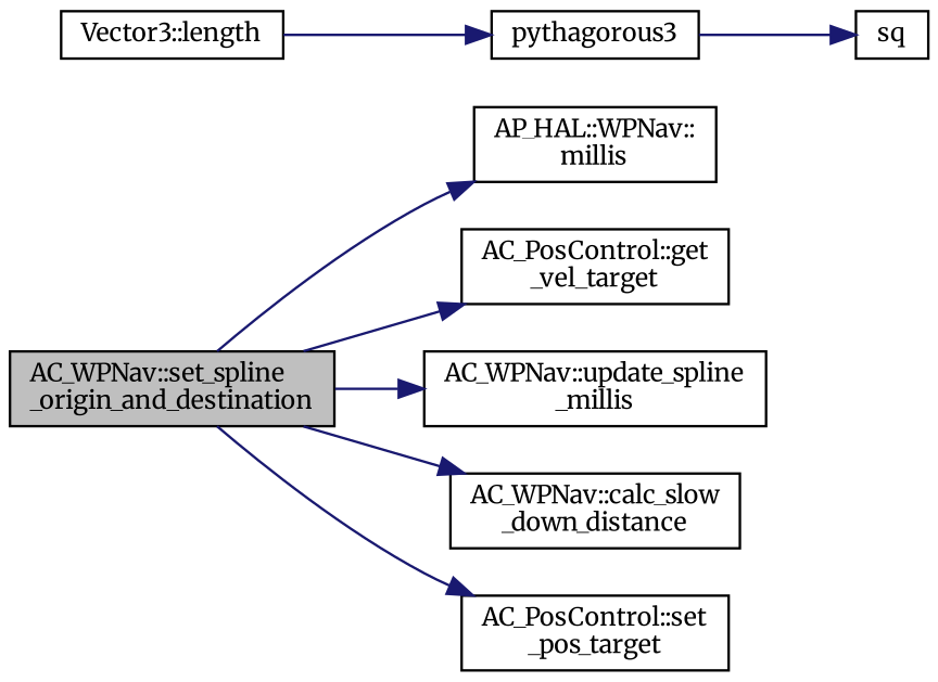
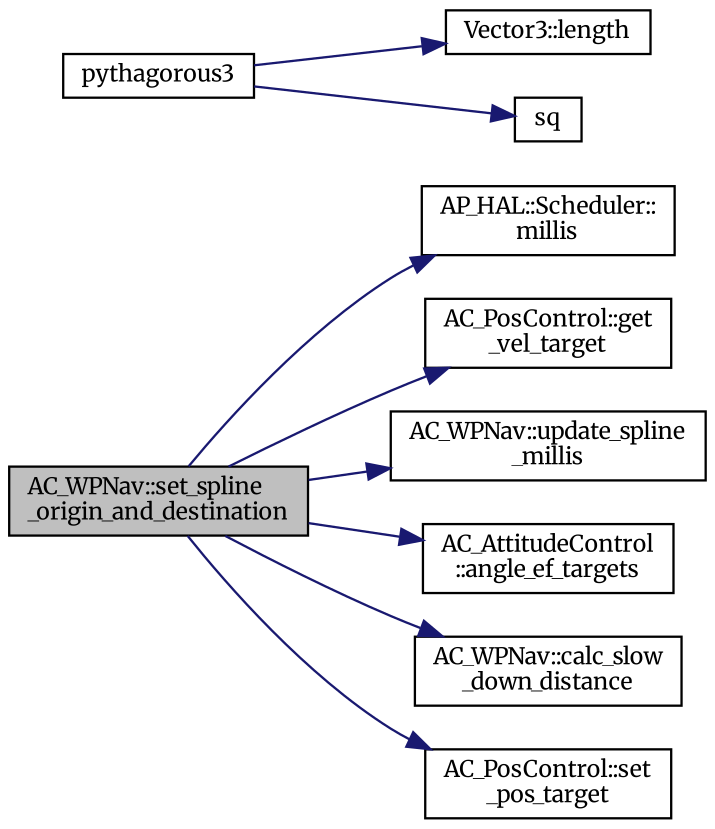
  digraph {
    fontname=Merriweather
    rankdir=LR
    node [color=black fillcolor=white fontname=Merriweather fontsize=10 shape=record style=filled]
    edge [color=midnightblue fontname=Merriweather fontsize=10 labelfontname=Helvetica labelfontsize=10 style=solid]
    n1 [fillcolor=grey75 fontcolor=black height=0.2 label="AC_WPNav::set_spline\l_origin_and_destination" width=0.4]
-   n2 [height=0.2 label="AP_HAL::WPNav::\lmillis" width=0.4]
+   n2 [height=0.2 label="AP_HAL::Scheduler::\lmillis" width=0.4]
    n3 [height=0.2 label="AC_PosControl::get\l_vel_target" width=0.4]
    n4 [height=0.2 label="AC_WPNav::update_spline\l_millis" width=0.4]
+   n5 [height=0.2 label="AC_AttitudeControl\l::angle_ef_targets" width=0.4]
    n6 [height=0.2 label="AC_WPNav::calc_slow\l_down_distance" width=0.4]
    n7 [height=0.2 label="AC_PosControl::set\l_pos_target" width=0.4]
    n8 [height=0.2 label="Vector3::length" width=0.4]
    n9 [height=0.2 label=pythagorous3 width=0.4]
    n10 [height=0.2 label=sq width=0.4]
    n1 -> n2
    n1 -> n3
    n1 -> n4
+   n1 -> n5
    n1 -> n6
    n1 -> n7
-   n8 -> n9
+   n9 -> n8
    n9 -> n10
  }
